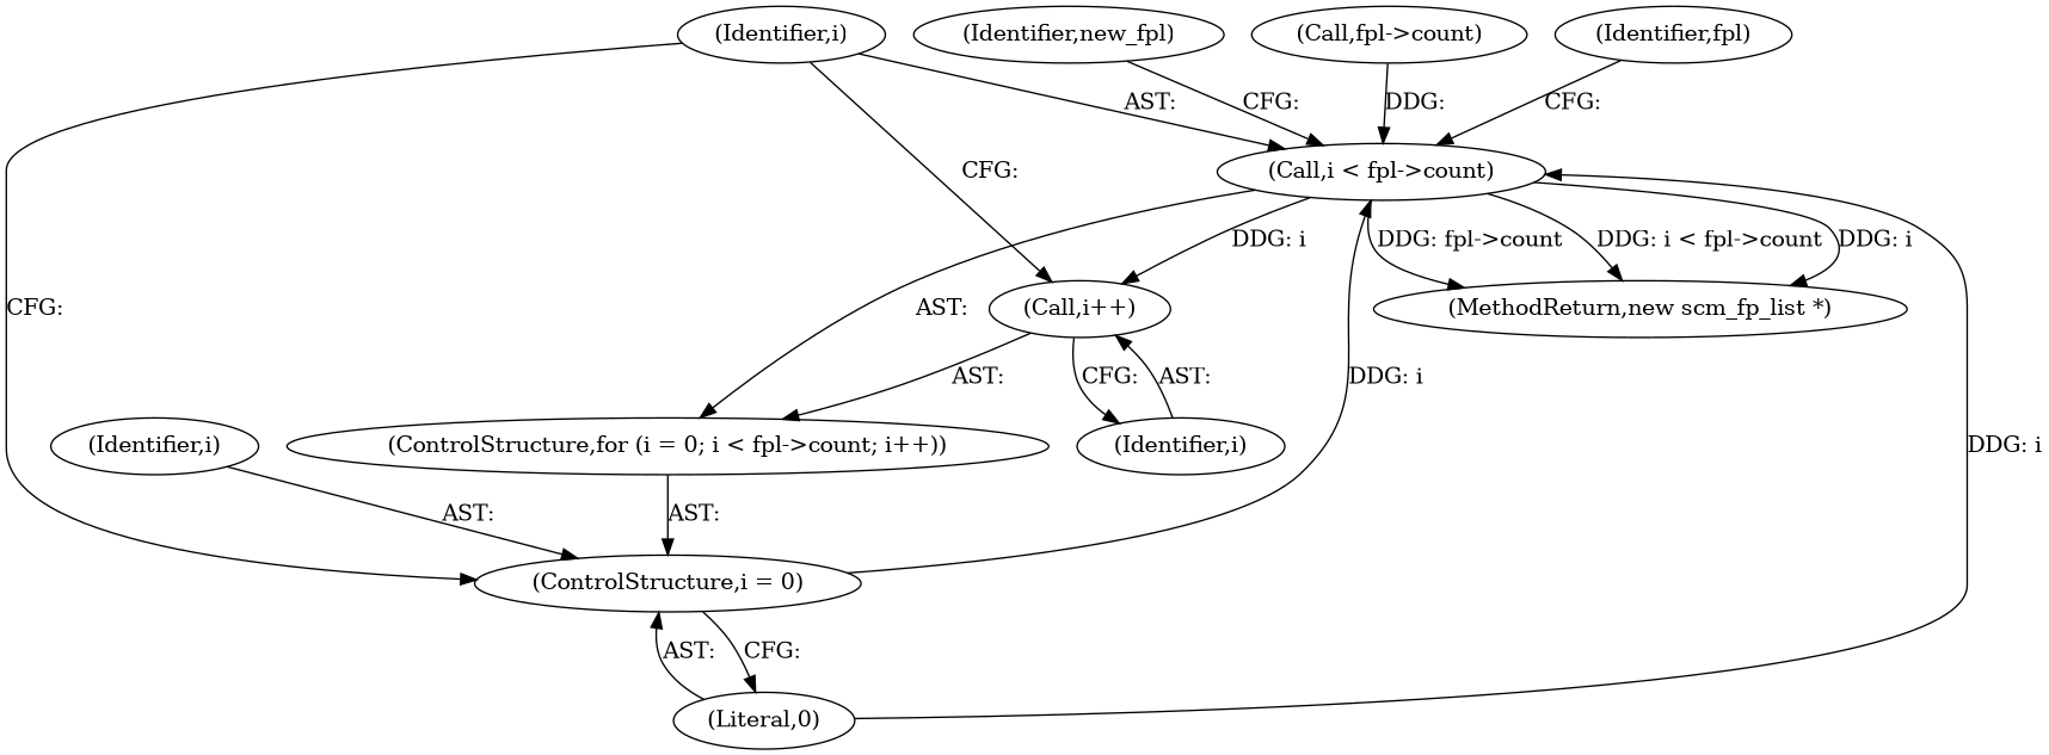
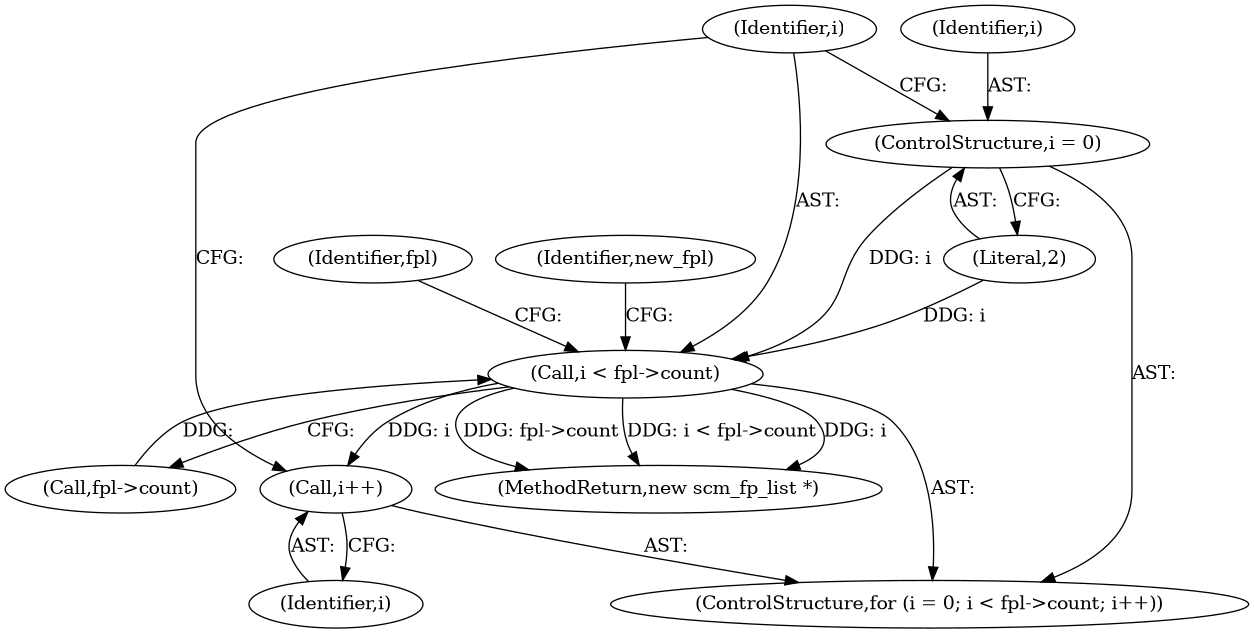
  digraph {
    n1 [label="(Call,i < fpl->count)"]
    n2 [label="(Call,i++)"]
    n3 [label="(ControlStructure,for (i = 0; i < fpl->count; i++))"]
    n4 [label="(Call,fpl->count)"]
    n5 [label="(MethodReturn,new scm_fp_list *)"]
    n6 [label="(Identifier,i)"]
    n7 [label="(ControlStructure,i = 0)"]
-   n8 [label="(Literal,0)"]
+   n8 [label="(Literal,2)"]
    n9 [label="(Identifier,fpl)"]
    n10 [label="(Identifier,i)"]
    n11 [label="(Identifier,new_fpl)"]
    n12 [label="(Identifier,i)"]
    n1 -> n2 [label="DDG: i"]
    n1 -> n3 [label="AST: "]
+   n1 -> n4 [label="CFG: "]
    n1 -> n5 [label="DDG: i < fpl->count"]
    n1 -> n5 [label="DDG: i"]
    n1 -> n5 [label="DDG: fpl->count"]
    n2 -> n3 [label="AST: "]
    n2 -> n6 [label="CFG: "]
    n4 -> n1 [label="DDG: "]
    n6 -> n2 [label="AST: "]
    n7 -> n1 [label="DDG: i"]
-   n3 -> n7 [label="AST: "]
+   n7 -> n3 [label="AST: "]
    n7 -> n8 [label="CFG: "]
    n8 -> n1 [label="DDG: i"]
    n8 -> n7 [label="AST: "]
    n9 -> n1 [label="CFG: "]
    n10 -> n7 [label="AST: "]
    n11 -> n1 [label="CFG: "]
    n12 -> n1 [label="AST: "]
    n12 -> n2 [label="CFG: "]
    n12 -> n7 [label="CFG: "]
  }
